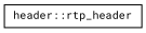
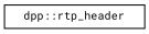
  digraph {
    rankdir=TB
    fontname="Roboto Mono"
-   n1 [color=black fillcolor=white fontname="Roboto Mono" fontsize=10 height=0.2 label="header::rtp_header" shape=record style=filled width=0.4]
+   n1 [color=black fillcolor=white fontname="Roboto Mono" fontsize=10 height=0.2 label="dpp::rtp_header" shape=record style=filled width=0.4]
  }
